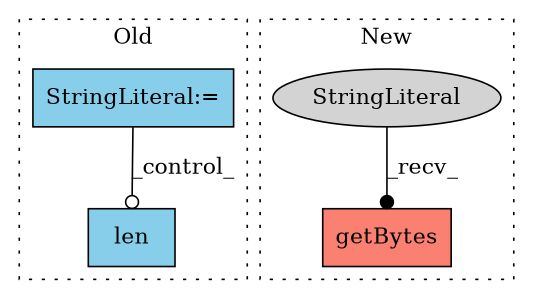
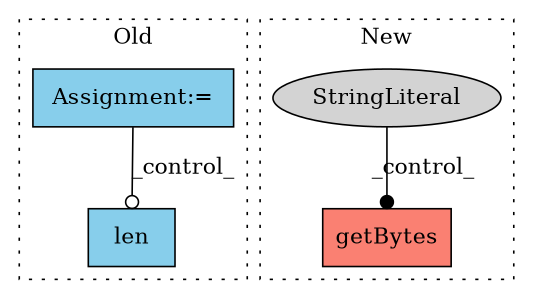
  digraph {
    node [a=32 fillcolor=skyblue shape=box style=filled]
    n1 [l="4,1" label=len s="26658,26666"]
-   n2 [a=7 l=1 label="StringLiteral:=" s=26722]
+   n2 [a=7 l=1 label="Assignment:=" s=26722]
    n3 [fillcolor=salmon l=10 label=getBytes s=26703]
    n4 [a=45 fillcolor=lightgrey l=2 label=StringLiteral s=26700 shape=ellipse]
    subgraph cluster_1 {
      label=Old
      style=dotted
      n1
      n2
    }
    subgraph cluster_2 {
      label=New
      style=dotted
      n3
      n4
    }
    n2 -> n1 [arrowhead=odot label=_control_]
-   n4 -> n3 [arrowhead=dot label=_recv_]
+   n4 -> n3 [arrowhead=dot label=_control_]
  }
